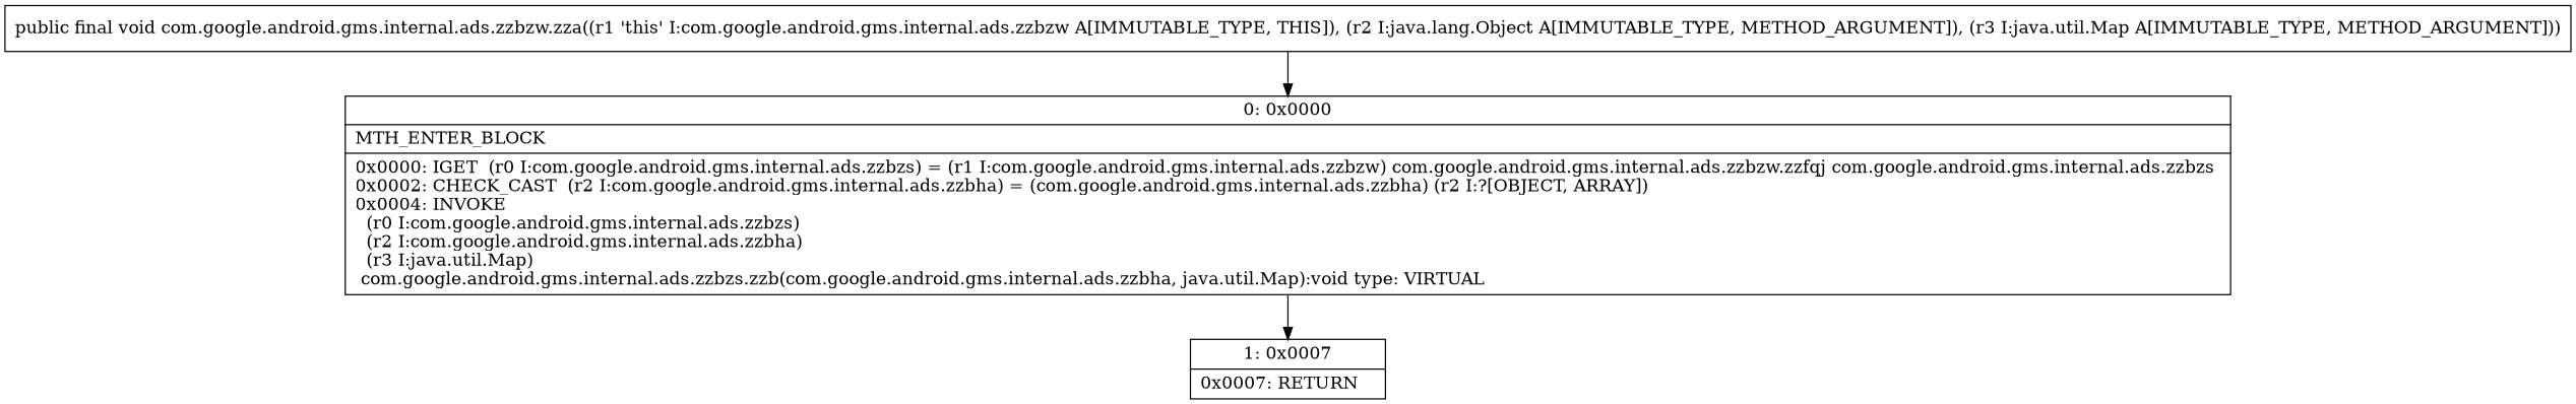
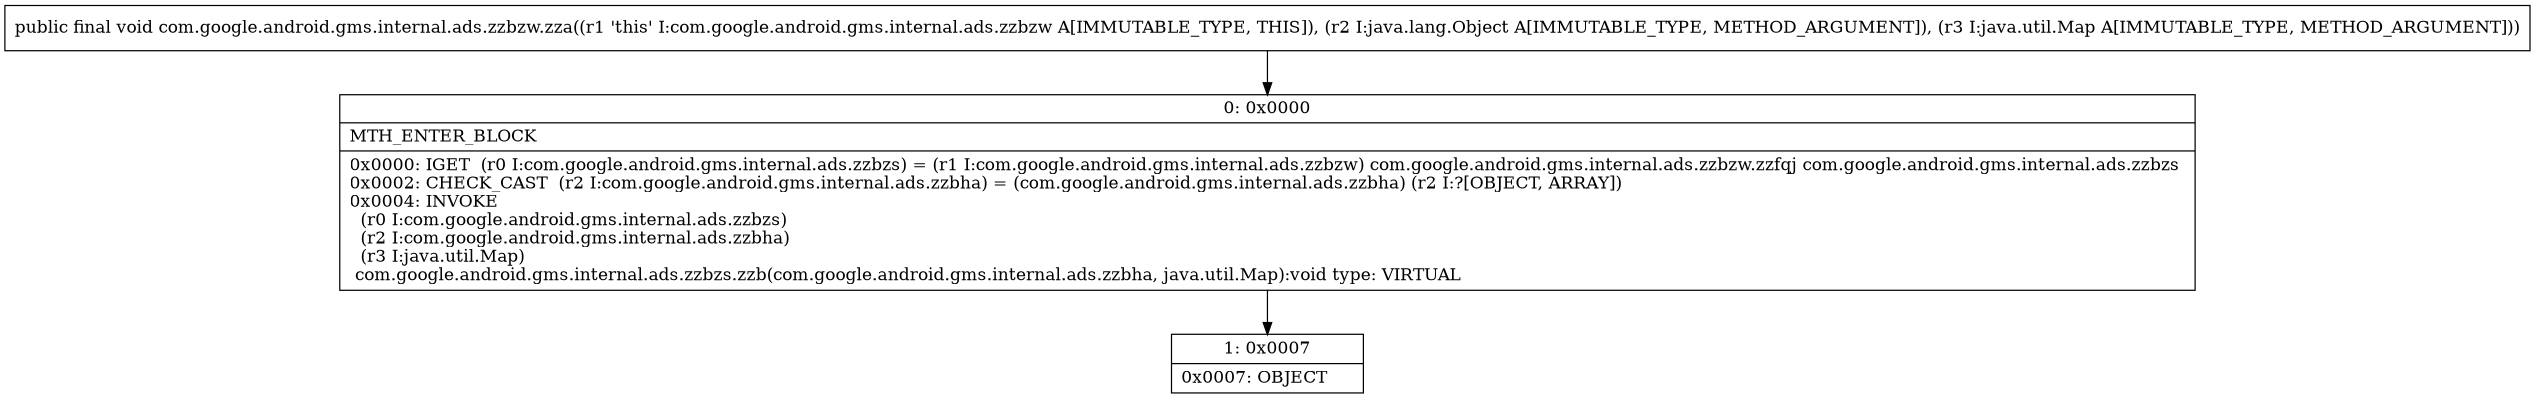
  digraph {
    fontname="DejaVu Serif"
    node [shape=record fontname="DejaVu Serif"]
    edge [fontname="DejaVu Serif"]
    n1 [label="{0\:\ 0x0000|MTH_ENTER_BLOCK\l|0x0000: IGET  (r0 I:com.google.android.gms.internal.ads.zzbzs) = (r1 I:com.google.android.gms.internal.ads.zzbzw) com.google.android.gms.internal.ads.zzbzw.zzfqj com.google.android.gms.internal.ads.zzbzs \l0x0002: CHECK_CAST  (r2 I:com.google.android.gms.internal.ads.zzbha) = (com.google.android.gms.internal.ads.zzbha) (r2 I:?[OBJECT, ARRAY]) \l0x0004: INVOKE  \l  (r0 I:com.google.android.gms.internal.ads.zzbzs)\l  (r2 I:com.google.android.gms.internal.ads.zzbha)\l  (r3 I:java.util.Map)\l com.google.android.gms.internal.ads.zzbzs.zzb(com.google.android.gms.internal.ads.zzbha, java.util.Map):void type: VIRTUAL \l}"]
-   n2 [label="{1\:\ 0x0007|0x0007: RETURN   \l}"]
+   n2 [label="{1\:\ 0x0007|0x0007: OBJECT   \l}"]
    n3 [label="{public final void com.google.android.gms.internal.ads.zzbzw.zza((r1 'this' I:com.google.android.gms.internal.ads.zzbzw A[IMMUTABLE_TYPE, THIS]), (r2 I:java.lang.Object A[IMMUTABLE_TYPE, METHOD_ARGUMENT]), (r3 I:java.util.Map A[IMMUTABLE_TYPE, METHOD_ARGUMENT])) }"]
    n1 -> n2
    n3 -> n1
  }
